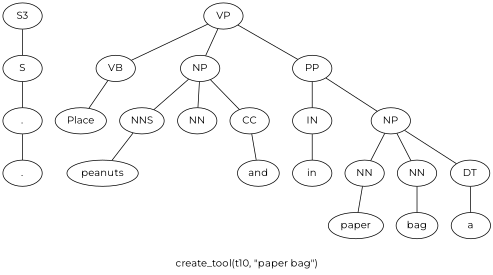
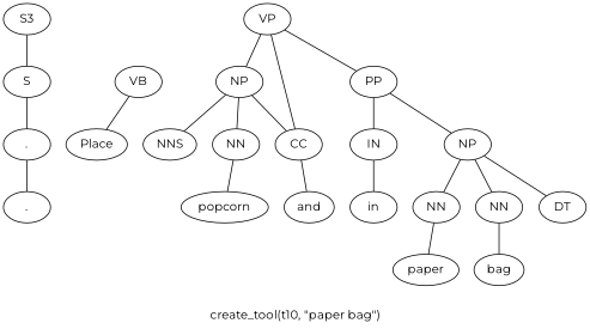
  graph {
    fontname=Montserrat
    label="create_tool(t10, \"paper bag\")"
    node [fontname=Montserrat]
    edge [fontname=Montserrat]
    n1 [label=S3]
    n2 [label=S]
    n3 [label="."]
    n4 [label=VP]
    n5 [label=VB]
    n6 [label=NP]
    n7 [label=PP]
    n8 [label="."]
    n9 [label=Place]
    n10 [label=NN]
    n11 [label=CC]
    n12 [label=NNS]
    n13 [label=IN]
    n14 [label=NP]
+   n15 [label=popcorn]
    n16 [label=and]
-   n17 [label=peanuts]
    n18 [label=in]
    n19 [label=DT]
    n20 [label=NN]
    n21 [label=NN]
-   n22 [label=a]
    n23 [label=paper]
    n24 [label=bag]
    n1 -- n2
    n2 -- n3
    n3 -- n8
-   n4 -- n5
+   n4 -- n11
    n4 -- n6
    n4 -- n7
    n5 -- n9
    n6 -- n10
    n6 -- n11
    n6 -- n12
    n7 -- n13
    n7 -- n14
+   n10 -- n15
    n11 -- n16
-   n12 -- n17
    n13 -- n18
    n14 -- n19
    n14 -- n20
    n14 -- n21
-   n19 -- n22
    n20 -- n23
    n21 -- n24
  }
